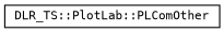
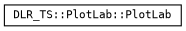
  digraph {
    rankdir=LR
    fontname="DejaVu Sans Mono"
-   n1 [color=black fillcolor=white fontname="DejaVu Sans Mono" fontsize=10 height=0.2 label="DLR_TS::PlotLab::PLComOther" shape=record style=filled width=0.4]
+   n1 [color=black fillcolor=white fontname="DejaVu Sans Mono" fontsize=10 height=0.2 label="DLR_TS::PlotLab::PlotLab" shape=record style=filled width=0.4]
  }
